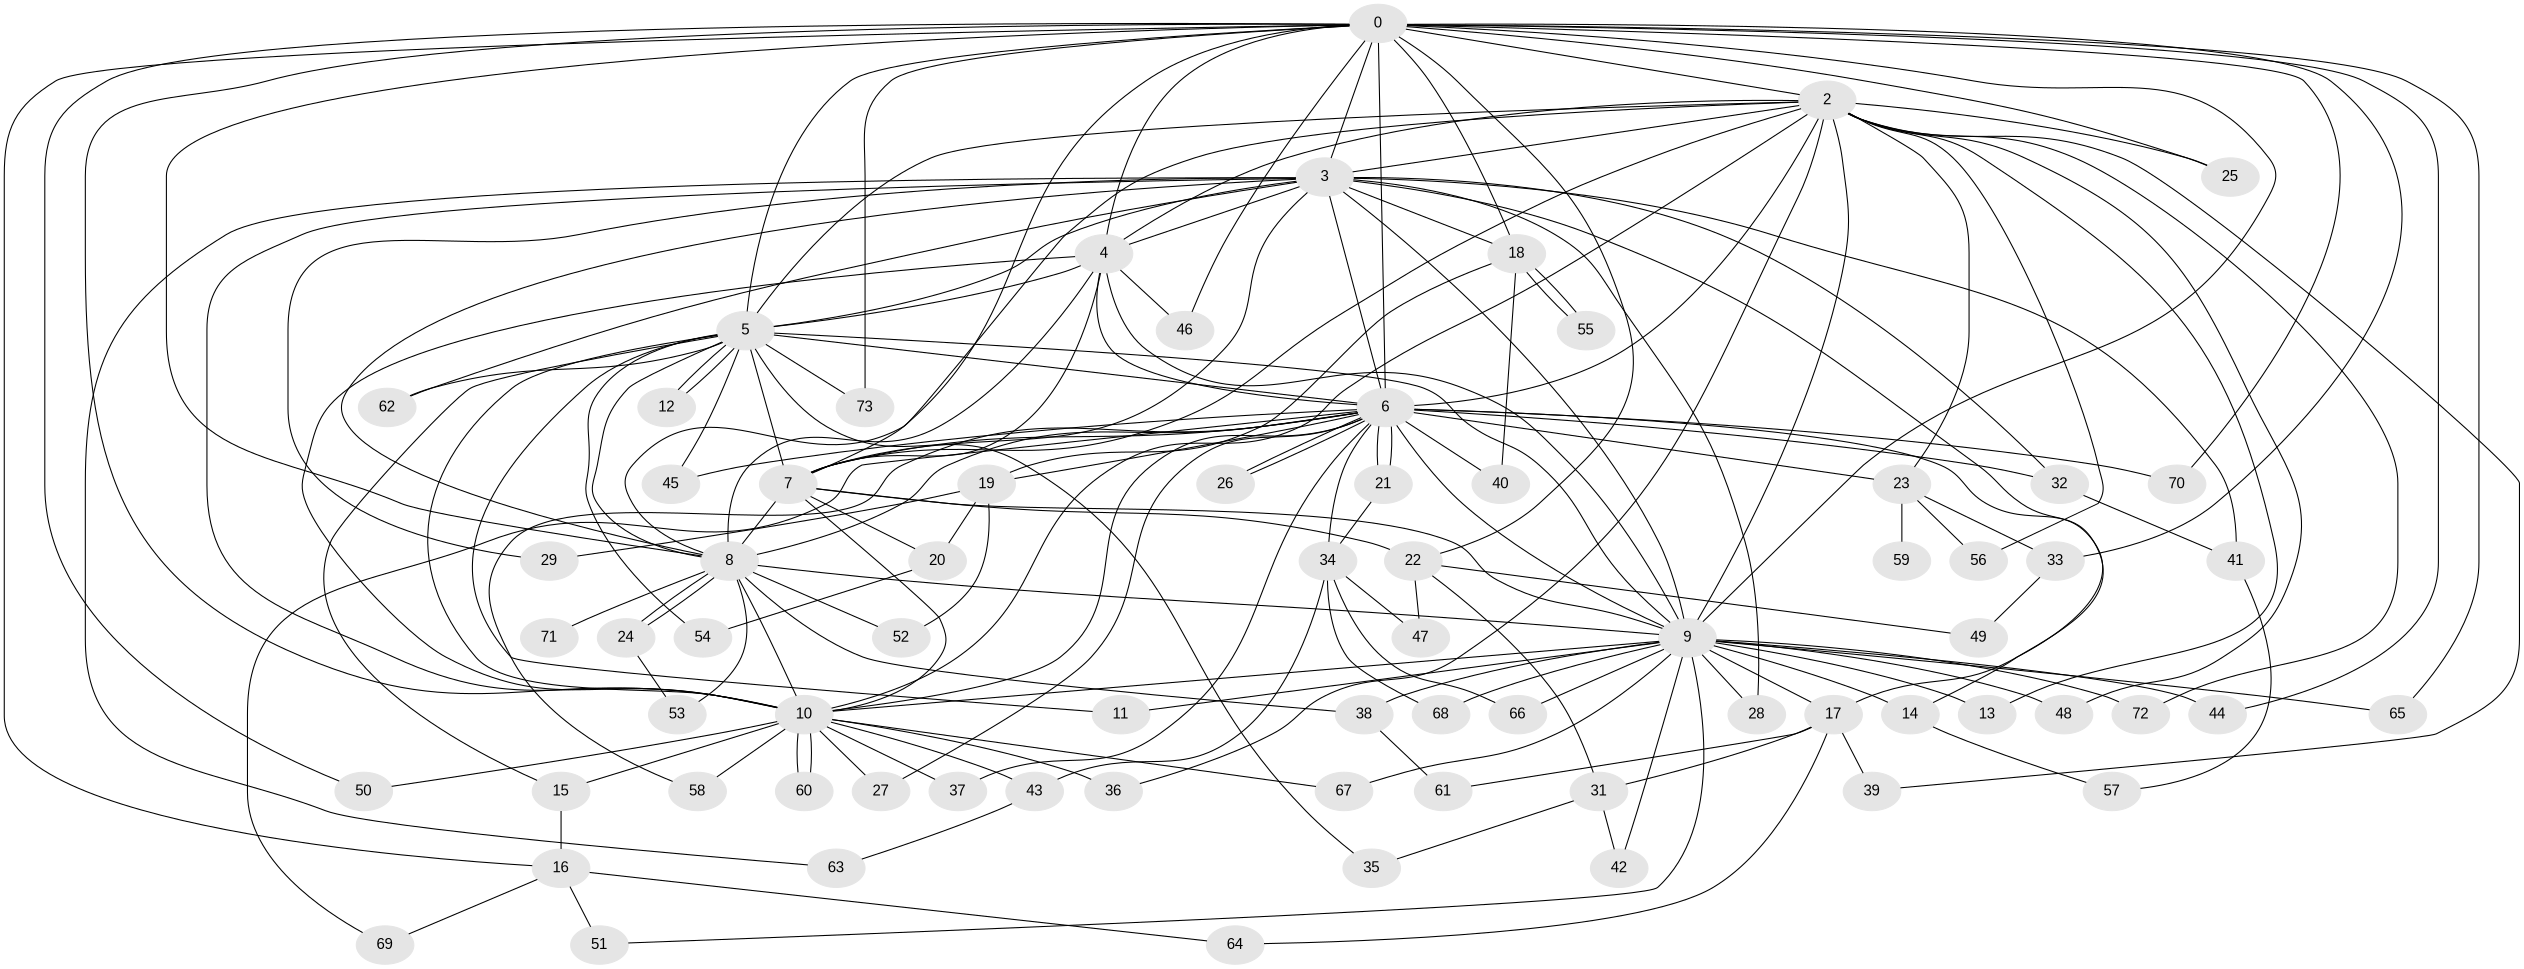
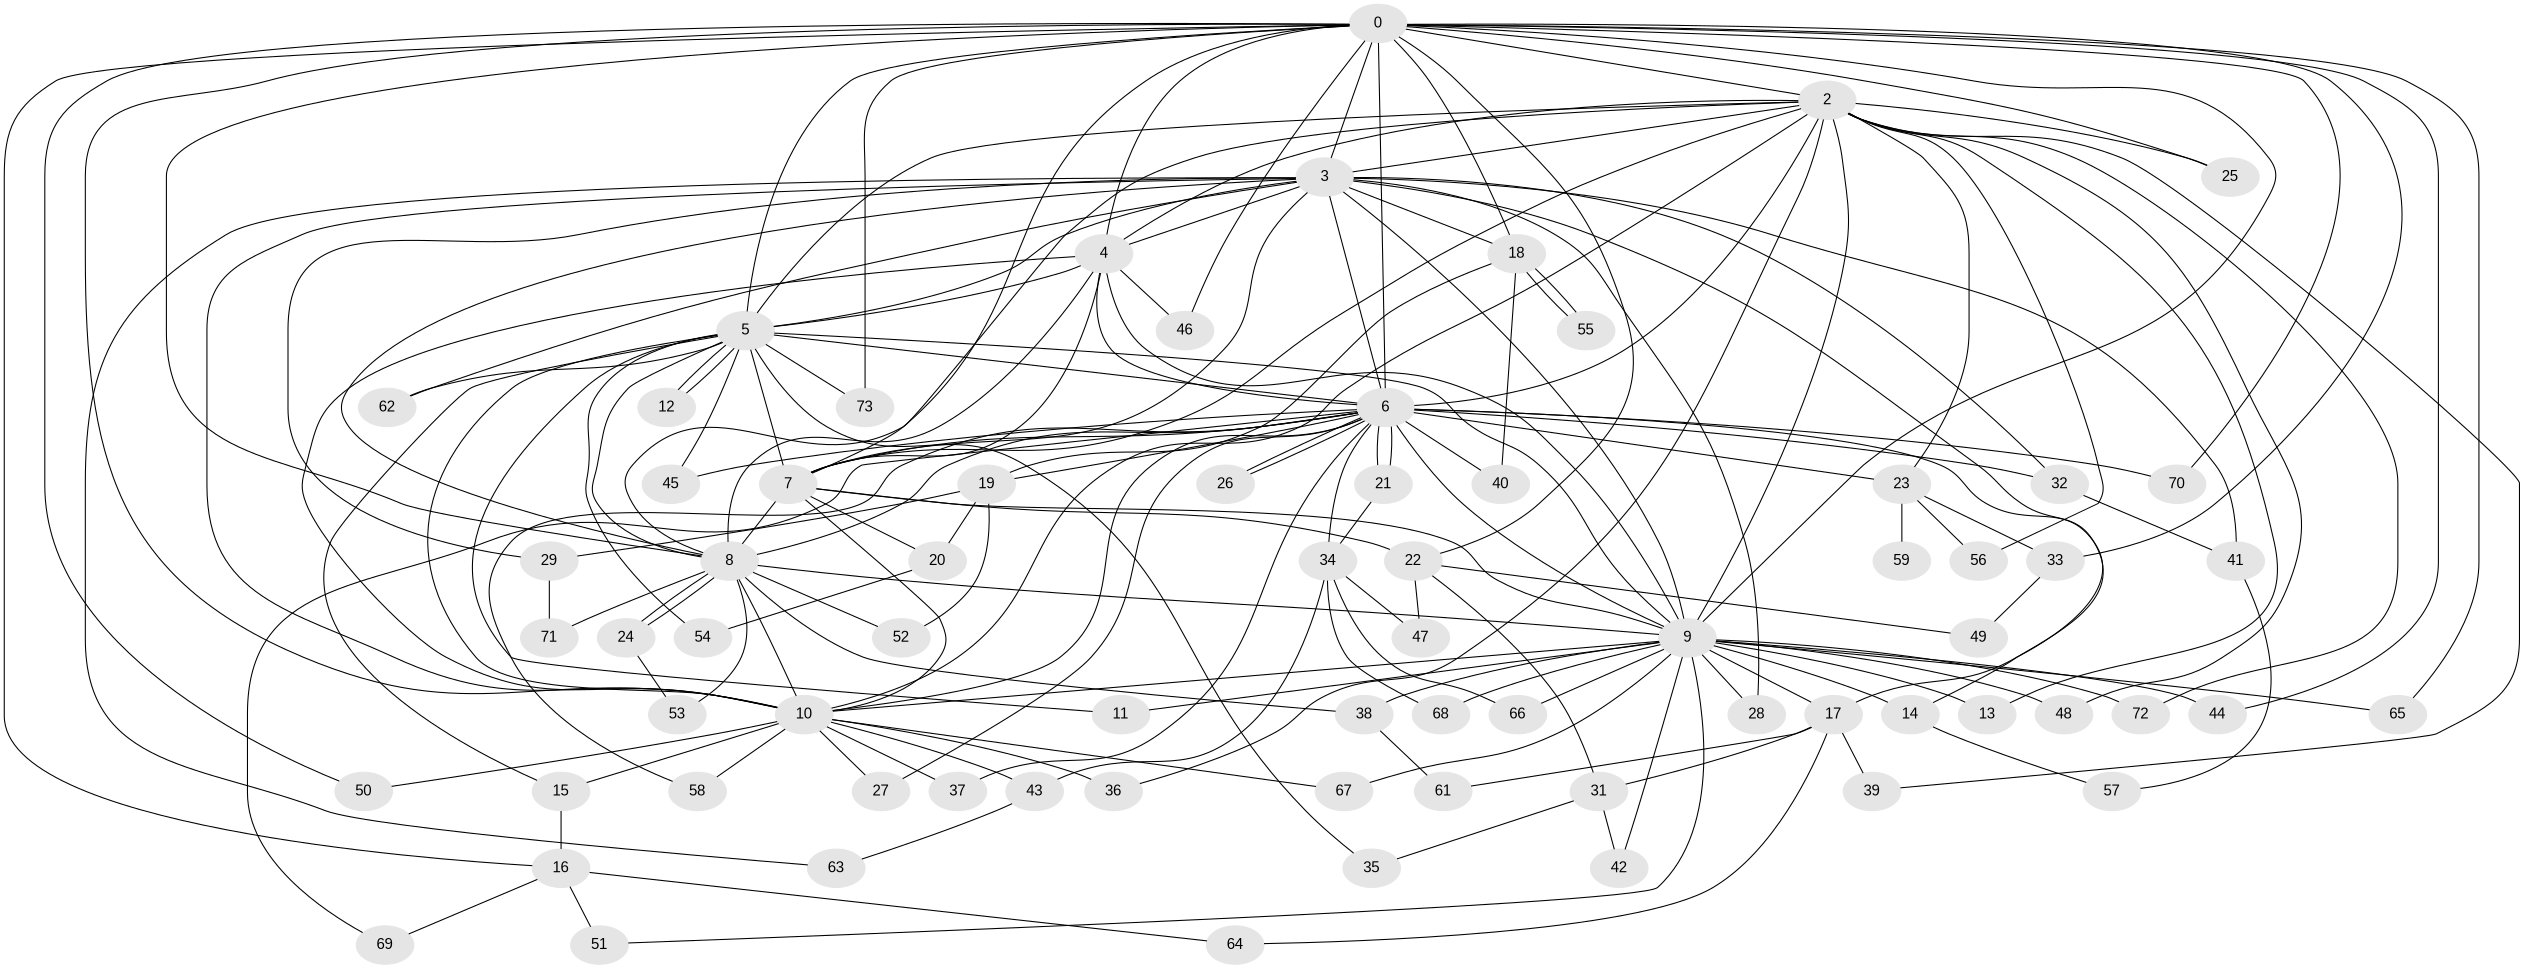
  graph {
    fontname="Liberation Sans"
    node [color=gray90 fontname="Liberation Sans" style=filled]
    edge [fontname="Liberation Sans"]
    n1 [label=0]
    2
    3
    4
    5
    6
    7
    8
    9
    10
    16
    18
    22
    25
    33
    44
    46
    50
    65
    70
    73
    13
    23
    36
    39
    48
    56
    72
    17
    28
    29
    32
    41
    62
    63
    11
    12
    15
    35
    45
    54
    14
    19
    21
    26
    27
    34
    37
    40
    58
    69
    20
    24
    38
    52
    53
    71
    42
    51
    66
    67
    68
    43
-   60
    64
    55
    31
    47
    49
    59
    61
    57
    n1 -- 2
    n1 -- 3
    n1 -- 4
    n1 -- 5
    n1 -- 6
    n1 -- 7
    n1 -- 8
    n1 -- 9
    n1 -- 10
    n1 -- 16
    n1 -- 18
    n1 -- 22
    n1 -- 25
    n1 -- 33
    n1 -- 44
    n1 -- 46
    n1 -- 50
    n1 -- 65
    n1 -- 70
    n1 -- 73
    2 -- 3
    2 -- 4
    2 -- 5
    2 -- 6
    2 -- 7
    2 -- 8
    2 -- 9
    2 -- 10
    2 -- 25
    2 -- 13
    2 -- 23
    2 -- 36
    2 -- 39
    2 -- 48
    2 -- 56
    2 -- 72
    3 -- 4
    3 -- 5
    3 -- 6
    3 -- 7
    3 -- 8
    3 -- 9
    3 -- 10
    3 -- 18
    3 -- 17
    3 -- 28
    3 -- 29
    3 -- 32
    3 -- 41
    3 -- 62
    3 -- 63
    4 -- 5
    4 -- 6
    4 -- 7
    4 -- 8
    4 -- 9
    4 -- 10
    4 -- 46
    5 -- 6
    5 -- 7
    5 -- 8
    5 -- 9
    5 -- 10
    5 -- 73
    5 -- 62
    5 -- 11
    5 -- 12
    5 -- 12
    5 -- 15
    5 -- 35
    5 -- 45
    5 -- 54
    6 -- 7
    6 -- 8
    6 -- 9
    6 -- 10
    6 -- 70
    6 -- 23
    6 -- 32
    6 -- 45
    6 -- 14
    6 -- 19
    6 -- 21
    6 -- 21
    6 -- 26
    6 -- 26
    6 -- 27
    6 -- 34
    6 -- 37
    6 -- 40
    6 -- 58
    6 -- 69
    7 -- 8
    7 -- 9
    7 -- 10
    7 -- 22
    7 -- 20
    8 -- 9
    8 -- 10
    8 -- 24
    8 -- 24
    8 -- 38
    8 -- 52
    8 -- 53
    8 -- 71
    9 -- 10
    9 -- 44
    9 -- 65
    9 -- 13
    9 -- 48
    9 -- 72
    9 -- 17
    9 -- 28
    9 -- 11
    9 -- 14
    9 -- 38
    9 -- 42
    9 -- 51
    9 -- 66
    9 -- 67
    9 -- 68
    10 -- 50
    10 -- 36
    10 -- 15
    10 -- 27
    10 -- 37
    10 -- 58
    10 -- 67
    10 -- 43
-   10 -- 60
-   10 -- 60
    16 -- 69
    16 -- 51
    16 -- 64
    18 -- 19
    18 -- 40
    18 -- 55
    18 -- 55
    22 -- 31
    22 -- 47
    22 -- 49
    33 -- 49
    23 -- 33
    23 -- 56
    23 -- 59
    17 -- 39
    17 -- 64
    17 -- 31
    17 -- 61
+   29 -- 71
    32 -- 41
    41 -- 57
    15 -- 16
    14 -- 57
    19 -- 29
    19 -- 20
    19 -- 52
    21 -- 34
    34 -- 66
    34 -- 68
    34 -- 43
    34 -- 47
    20 -- 54
    24 -- 53
    38 -- 61
    43 -- 63
    31 -- 35
    31 -- 42
  }
